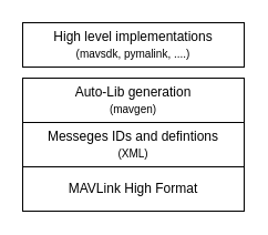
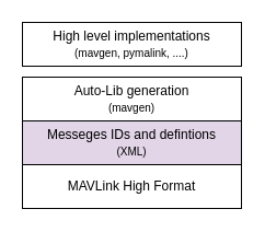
  <mxCell id="0" />
  <mxCell id="1" parent="0" />
  <mxCell id="2" value="MAVLink High Format" style="rounded=0;whiteSpace=wrap;html=1;" vertex="1" parent="1"><mxGeometry x="20" y="150" width="200" height="40" as="geometry" /></mxCell>
- <mxCell id="3" value="Messeges IDs and defintions&lt;div&gt;&lt;font style=&quot;font-size: 10px;&quot;&gt;(XML)&lt;/font&gt;&lt;/div&gt;" style="rounded=0;whiteSpace=wrap;html=1;" vertex="1" parent="1"><mxGeometry x="20" y="110" width="200" height="40" as="geometry" /></mxCell>
+ <mxCell id="3" value="Messeges IDs and defintions&lt;div&gt;&lt;font style=&quot;font-size: 10px;&quot;&gt;(XML)&lt;/font&gt;&lt;/div&gt;" style="rounded=0;whiteSpace=wrap;html=1;fillColor=#e1d5e7;" vertex="1" parent="1"><mxGeometry x="20" y="110" width="200" height="40" as="geometry" /></mxCell>
  <mxCell id="4" value="&lt;div&gt;Auto-Lib generation&lt;/div&gt;&lt;font style=&quot;font-size: 10px;&quot;&gt;(mavgen)&lt;/font&gt;" style="rounded=0;whiteSpace=wrap;html=1;" vertex="1" parent="1"><mxGeometry x="20" y="70" width="200" height="40" as="geometry" /></mxCell>
- <mxCell id="5" value="High level implementations&lt;div&gt;&lt;font style=&quot;font-size: 10px;&quot;&gt;(mavsdk, pymalink, ....)&lt;/font&gt;&lt;/div&gt;" style="rounded=0;whiteSpace=wrap;html=1;" vertex="1" parent="1"><mxGeometry x="20" y="20" width="200" height="40" as="geometry" /></mxCell>
+ <mxCell id="5" value="High level implementations&lt;div&gt;&lt;font style=&quot;font-size: 10px;&quot;&gt;(mavgen, pymalink, ....)&lt;/font&gt;&lt;/div&gt;" style="rounded=0;whiteSpace=wrap;html=1;" vertex="1" parent="1"><mxGeometry x="20" y="20" width="200" height="40" as="geometry" /></mxCell>
